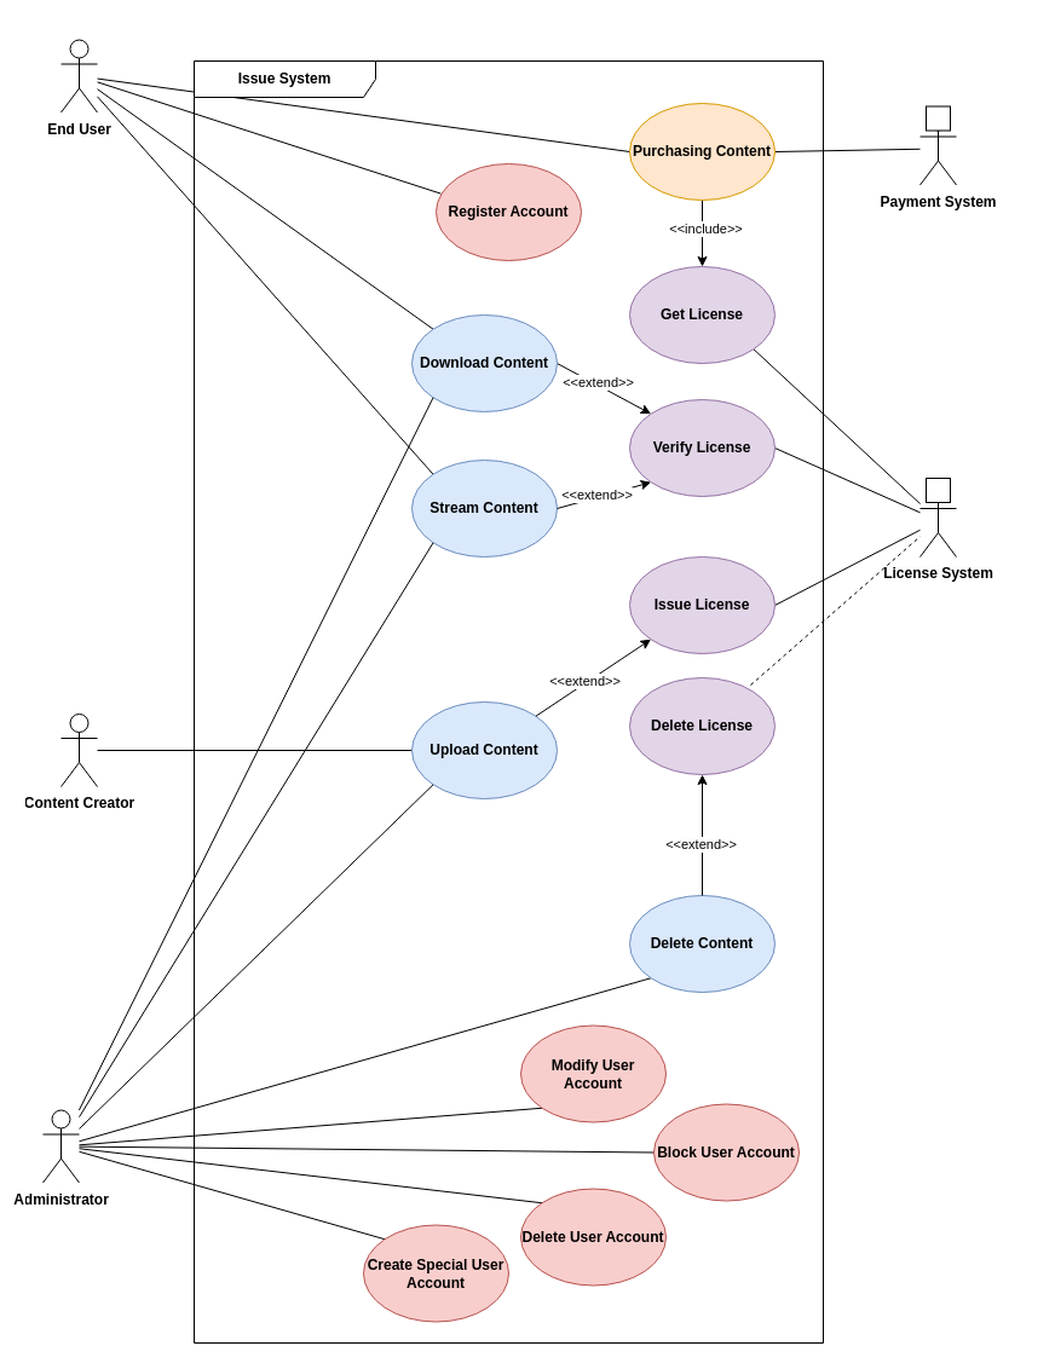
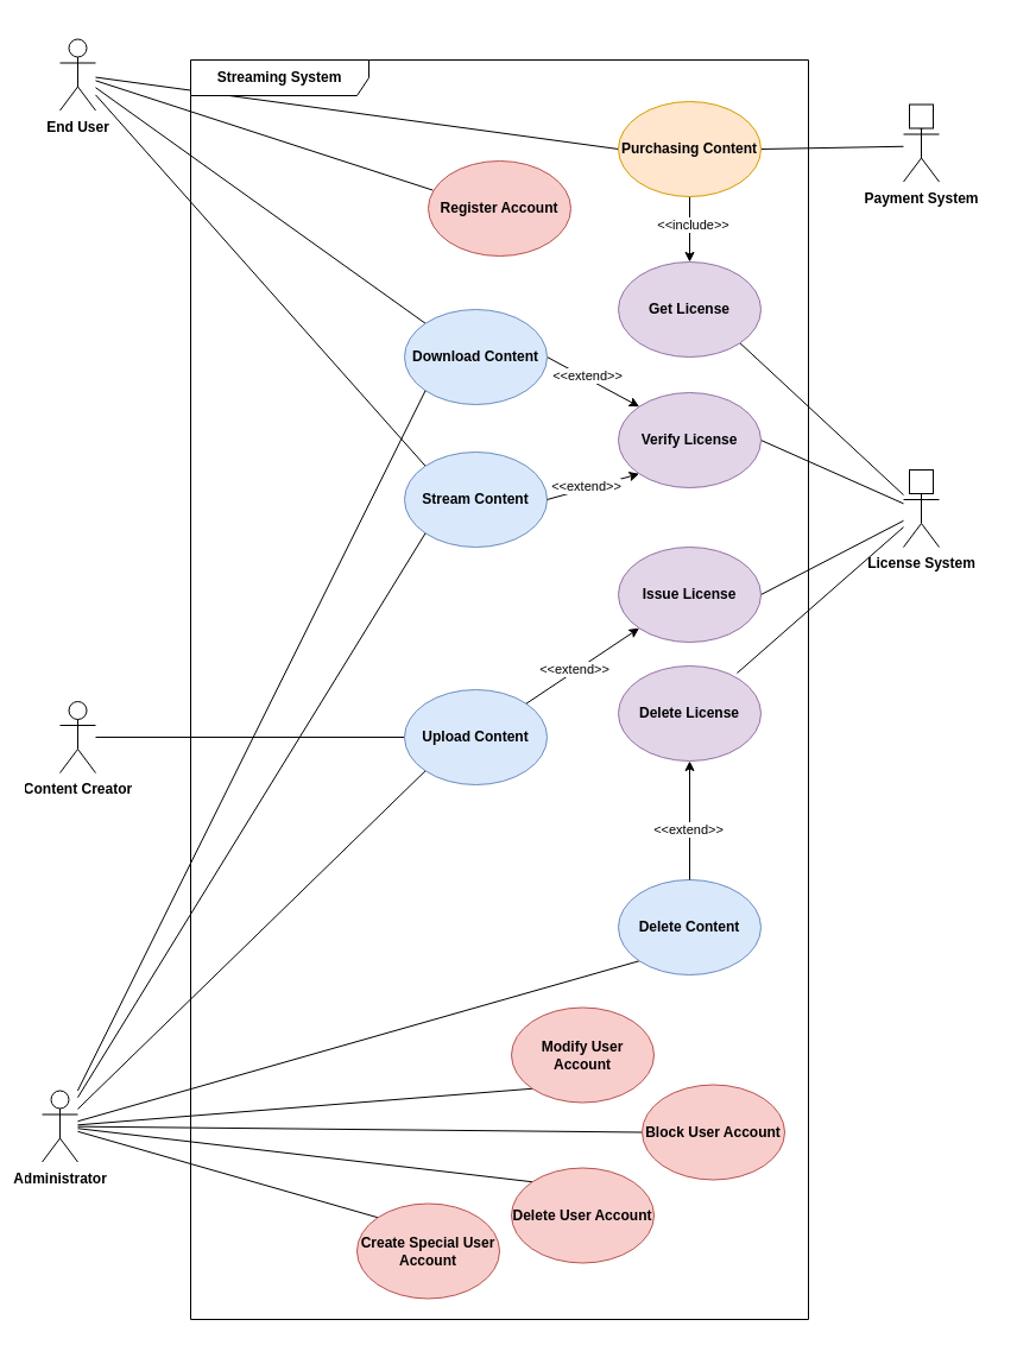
  <mxCell id="0" />
  <mxCell id="1" parent="0" />
  <mxCell id="2" value="End User" style="shape=umlActor;verticalLabelPosition=bottom;verticalAlign=top;html=1;fontStyle=1" parent="1" vertex="1"><mxGeometry x="50" y="32.5" width="30" height="60" as="geometry" /></mxCell>
  <mxCell id="3" value="Administrator" style="shape=umlActor;verticalLabelPosition=bottom;verticalAlign=top;html=1;fontStyle=1" parent="1" vertex="1"><mxGeometry x="35" y="917.5" width="30" height="60" as="geometry" /></mxCell>
  <mxCell id="4" value="Content Creator" style="shape=umlActor;verticalLabelPosition=bottom;verticalAlign=top;html=1;fontStyle=1" parent="1" vertex="1"><mxGeometry x="50" y="590" width="30" height="60" as="geometry" /></mxCell>
  <mxCell id="5" value="" style="endArrow=none;html=1;rounded=0;entryX=0;entryY=0.5;entryDx=0;entryDy=0;fontStyle=1" parent="1" source="4" target="23" edge="1"><mxGeometry width="50" height="50" relative="1" as="geometry"><mxPoint x="550" y="712.5" as="sourcePoint" /><mxPoint x="600" y="662.5" as="targetPoint" /></mxGeometry></mxCell>
  <mxCell id="6" value="" style="endArrow=none;html=1;rounded=0;entryX=1;entryY=1;entryDx=0;entryDy=0;fontStyle=1" parent="1" source="20" target="28" edge="1"><mxGeometry width="50" height="50" relative="1" as="geometry"><mxPoint x="700" y="352.5" as="sourcePoint" /><mxPoint x="640" y="357.5" as="targetPoint" /></mxGeometry></mxCell>
  <mxCell id="7" value="Payment System" style="shape=umlActor;verticalLabelPosition=bottom;verticalAlign=top;html=1;fontStyle=1" parent="1" vertex="1"><mxGeometry x="760" y="92.5" width="30" height="60" as="geometry" /></mxCell>
  <mxCell id="8" value="" style="whiteSpace=wrap;html=1;aspect=fixed;strokeColor=default;align=center;verticalAlign=top;fontFamily=Helvetica;fontSize=12;fontColor=default;fillColor=default;fontStyle=1" parent="1" vertex="1"><mxGeometry x="765" y="87.5" width="20" height="20" as="geometry" /></mxCell>
  <mxCell id="9" value="" style="endArrow=none;html=1;rounded=0;exitX=1;exitY=0.5;exitDx=0;exitDy=0;fontStyle=1" parent="1" source="42" target="7" edge="1"><mxGeometry width="50" height="50" relative="1" as="geometry"><mxPoint x="670" y="252.5" as="sourcePoint" /><mxPoint x="720" y="202.5" as="targetPoint" /></mxGeometry></mxCell>
  <mxCell id="10" value="" style="endArrow=none;html=1;rounded=0;exitX=1;exitY=0.5;exitDx=0;exitDy=0;fontStyle=1" parent="1" source="25" target="20" edge="1"><mxGeometry width="50" height="50" relative="1" as="geometry"><mxPoint x="670" y="487.5" as="sourcePoint" /><mxPoint x="740" y="389.254" as="targetPoint" /></mxGeometry></mxCell>
  <mxCell id="11" value="" style="endArrow=none;html=1;rounded=0;entryX=0;entryY=0.5;entryDx=0;entryDy=0;fontStyle=1" parent="1" source="2" target="42" edge="1"><mxGeometry width="50" height="50" relative="1" as="geometry"><mxPoint x="440" y="192.5" as="sourcePoint" /><mxPoint x="490" y="142.5" as="targetPoint" /></mxGeometry></mxCell>
  <mxCell id="12" value="" style="endArrow=none;html=1;rounded=0;entryX=0;entryY=0;entryDx=0;entryDy=0;fontStyle=1" parent="1" source="2" target="40" edge="1"><mxGeometry width="50" height="50" relative="1" as="geometry"><mxPoint x="300" y="112.5" as="sourcePoint" /><mxPoint x="350" y="62.5" as="targetPoint" /></mxGeometry></mxCell>
  <mxCell id="13" value="" style="endArrow=none;html=1;rounded=0;exitX=0;exitY=0;exitDx=0;exitDy=0;fontStyle=1" parent="1" source="24" target="2" edge="1"><mxGeometry width="50" height="50" relative="1" as="geometry"><mxPoint x="300" y="187.5" as="sourcePoint" /><mxPoint x="350" y="137.5" as="targetPoint" /></mxGeometry></mxCell>
  <mxCell id="14" value="" style="endArrow=none;html=1;rounded=0;exitX=0.033;exitY=0.308;exitDx=0;exitDy=0;exitPerimeter=0;fontStyle=1" parent="1" source="44" target="2" edge="1"><mxGeometry width="50" height="50" relative="1" as="geometry"><mxPoint x="290" y="180" as="sourcePoint" /><mxPoint x="570" y="387.5" as="targetPoint" /><Array as="points" /></mxGeometry></mxCell>
  <mxCell id="15" value="" style="endArrow=none;html=1;rounded=0;entryX=0;entryY=1;entryDx=0;entryDy=0;fontStyle=1" parent="1" source="3" target="34" edge="1"><mxGeometry width="50" height="50" relative="1" as="geometry"><mxPoint x="370" y="702.5" as="sourcePoint" /><mxPoint x="420" y="652.5" as="targetPoint" /></mxGeometry></mxCell>
  <mxCell id="16" value="" style="endArrow=none;html=1;rounded=0;entryX=0;entryY=1;entryDx=0;entryDy=0;fontStyle=1" parent="1" source="3" target="31" edge="1"><mxGeometry width="50" height="50" relative="1" as="geometry"><mxPoint x="140" y="954.5" as="sourcePoint" /><mxPoint x="298" y="875.5" as="targetPoint" /></mxGeometry></mxCell>
  <mxCell id="17" value="" style="endArrow=none;html=1;rounded=0;entryX=0;entryY=0.5;entryDx=0;entryDy=0;fontStyle=1" parent="1" source="3" target="41" edge="1"><mxGeometry width="50" height="50" relative="1" as="geometry"><mxPoint x="140" y="960.5" as="sourcePoint" /><mxPoint x="418" y="925.5" as="targetPoint" /></mxGeometry></mxCell>
  <mxCell id="18" value="" style="endArrow=none;html=1;rounded=0;exitX=0;exitY=0;exitDx=0;exitDy=0;fontStyle=1" parent="1" source="32" target="3" edge="1"><mxGeometry width="50" height="50" relative="1" as="geometry"><mxPoint x="370" y="702.5" as="sourcePoint" /><mxPoint x="250" y="982.5" as="targetPoint" /></mxGeometry></mxCell>
  <mxCell id="19" value="" style="endArrow=none;html=1;rounded=0;exitX=0;exitY=0;exitDx=0;exitDy=0;fontStyle=1" parent="1" source="33" target="3" edge="1"><mxGeometry width="50" height="50" relative="1" as="geometry"><mxPoint x="670" y="662.5" as="sourcePoint" /><mxPoint x="720" y="612.5" as="targetPoint" /></mxGeometry></mxCell>
  <mxCell id="20" value="License System" style="shape=umlActor;verticalLabelPosition=bottom;verticalAlign=top;html=1;fontStyle=1" parent="1" vertex="1"><mxGeometry x="760" y="400" width="30" height="60" as="geometry" /></mxCell>
  <mxCell id="21" value="" style="whiteSpace=wrap;html=1;aspect=fixed;strokeColor=default;align=center;verticalAlign=top;fontFamily=Helvetica;fontSize=12;fontColor=default;fillColor=default;fontStyle=1" parent="1" vertex="1"><mxGeometry x="765" y="395" width="20" height="20" as="geometry" /></mxCell>
  <mxCell id="22" value="" style="endArrow=none;html=1;rounded=0;exitX=1;exitY=0.5;exitDx=0;exitDy=0;fontStyle=1" parent="1" source="35" target="20" edge="1"><mxGeometry width="50" height="50" relative="1" as="geometry"><mxPoint x="420" y="462.5" as="sourcePoint" /><mxPoint x="470" y="412.5" as="targetPoint" /></mxGeometry></mxCell>
  <mxCell id="23" value="Upload Content" style="ellipse;whiteSpace=wrap;html=1;fillColor=#dae8fc;strokeColor=#6c8ebf;fontStyle=1" parent="1" vertex="1"><mxGeometry x="340" y="580" width="120" height="80" as="geometry" /></mxCell>
  <mxCell id="24" value="Stream Content" style="ellipse;whiteSpace=wrap;html=1;fillColor=#dae8fc;strokeColor=#6c8ebf;fontStyle=1" parent="1" vertex="1"><mxGeometry x="340" y="380" width="120" height="80" as="geometry" /></mxCell>
  <mxCell id="25" value="Issue License" style="ellipse;whiteSpace=wrap;html=1;fillColor=#e1d5e7;strokeColor=#9673a6;fontStyle=1" parent="1" vertex="1"><mxGeometry x="520" y="460" width="120" height="80" as="geometry" /></mxCell>
  <mxCell id="26" value="" style="endArrow=classic;html=1;rounded=0;exitX=1;exitY=0;exitDx=0;exitDy=0;fontStyle=1" parent="1" source="23" target="25" edge="1"><mxGeometry width="50" height="50" relative="1" as="geometry"><mxPoint x="520" y="755" as="sourcePoint" /><mxPoint x="960" y="545" as="targetPoint" /></mxGeometry></mxCell>
  <mxCell id="27" value="&amp;lt;&amp;lt;extend&amp;gt;&amp;gt;" style="edgeLabel;html=1;align=center;verticalAlign=middle;resizable=0;points=[];fontStyle=0" parent="26" vertex="1" connectable="0"><mxGeometry x="-0.149" y="2" relative="1" as="geometry"><mxPoint as="offset" /></mxGeometry></mxCell>
  <mxCell id="28" value="Get License" style="ellipse;whiteSpace=wrap;html=1;fillColor=#e1d5e7;strokeColor=#9673a6;fontStyle=1" parent="1" vertex="1"><mxGeometry x="520" y="220" width="120" height="80" as="geometry" /></mxCell>
  <mxCell id="29" value="" style="endArrow=classic;html=1;rounded=0;exitX=0.5;exitY=1;exitDx=0;exitDy=0;entryX=0.5;entryY=0;entryDx=0;entryDy=0;fontStyle=1" parent="1" source="42" target="28" edge="1"><mxGeometry width="50" height="50" relative="1" as="geometry"><mxPoint x="580" y="150" as="sourcePoint" /><mxPoint x="420" y="280" as="targetPoint" /></mxGeometry></mxCell>
  <mxCell id="30" value="&amp;lt;&amp;lt;include&amp;gt;&amp;gt;" style="edgeLabel;html=1;align=center;verticalAlign=middle;resizable=0;points=[];fontStyle=0" parent="29" vertex="1" connectable="0"><mxGeometry x="-0.149" y="2" relative="1" as="geometry"><mxPoint as="offset" /></mxGeometry></mxCell>
  <mxCell id="31" value="Modify User Account" style="ellipse;whiteSpace=wrap;html=1;fillColor=#f8cecc;strokeColor=#b85450;fontStyle=1" parent="1" vertex="1"><mxGeometry x="430" y="847.5" width="120" height="80" as="geometry" /></mxCell>
  <mxCell id="32" value="Delete User Account" style="ellipse;whiteSpace=wrap;html=1;fillColor=#f8cecc;strokeColor=#b85450;fontStyle=1" parent="1" vertex="1"><mxGeometry x="430" y="982.5" width="120" height="80" as="geometry" /></mxCell>
  <mxCell id="33" value="Create Special User Account" style="ellipse;whiteSpace=wrap;html=1;fillColor=#f8cecc;strokeColor=#b85450;fontStyle=1" parent="1" vertex="1"><mxGeometry x="300" y="1012.5" width="120" height="80" as="geometry" /></mxCell>
  <mxCell id="34" value="Delete Content" style="ellipse;whiteSpace=wrap;html=1;fillColor=#dae8fc;strokeColor=#6c8ebf;fontStyle=1" parent="1" vertex="1"><mxGeometry x="520" y="740" width="120" height="80" as="geometry" /></mxCell>
  <mxCell id="35" value="Verify License" style="ellipse;whiteSpace=wrap;html=1;fillColor=#e1d5e7;strokeColor=#9673a6;fontStyle=1" parent="1" vertex="1"><mxGeometry x="520" y="330" width="120" height="80" as="geometry" /></mxCell>
  <mxCell id="36" value="" style="endArrow=classic;html=1;rounded=0;exitX=1;exitY=0.5;exitDx=0;exitDy=0;entryX=0;entryY=0;entryDx=0;entryDy=0;fontStyle=1" parent="1" source="40" target="35" edge="1"><mxGeometry width="50" height="50" relative="1" as="geometry"><mxPoint x="590" y="160" as="sourcePoint" /><mxPoint x="590" y="215" as="targetPoint" /></mxGeometry></mxCell>
  <mxCell id="37" value="&amp;lt;&amp;lt;extend&amp;gt;&amp;gt;" style="edgeLabel;html=1;align=center;verticalAlign=middle;resizable=0;points=[];fontStyle=0" parent="36" vertex="1" connectable="0"><mxGeometry x="-0.149" y="2" relative="1" as="geometry"><mxPoint as="offset" /></mxGeometry></mxCell>
  <mxCell id="38" value="" style="endArrow=classic;html=1;rounded=0;exitX=1;exitY=0.5;exitDx=0;exitDy=0;entryX=0;entryY=1;entryDx=0;entryDy=0;fontStyle=1" parent="1" source="24" target="35" edge="1"><mxGeometry width="50" height="50" relative="1" as="geometry"><mxPoint x="470" y="315" as="sourcePoint" /><mxPoint x="548" y="352" as="targetPoint" /></mxGeometry></mxCell>
  <mxCell id="39" value="&amp;lt;&amp;lt;extend&amp;gt;&amp;gt;" style="edgeLabel;html=1;align=center;verticalAlign=middle;resizable=0;points=[];fontStyle=0" parent="38" vertex="1" connectable="0"><mxGeometry x="-0.149" y="2" relative="1" as="geometry"><mxPoint as="offset" /></mxGeometry></mxCell>
  <mxCell id="40" value="Download Content" style="ellipse;whiteSpace=wrap;html=1;fillColor=#dae8fc;strokeColor=#6c8ebf;fontStyle=1" parent="1" vertex="1"><mxGeometry x="340" y="260" width="120" height="80" as="geometry" /></mxCell>
  <mxCell id="41" value="Block User Account" style="ellipse;whiteSpace=wrap;html=1;fillColor=#f8cecc;strokeColor=#b85450;fontStyle=1" parent="1" vertex="1"><mxGeometry x="540" y="912.5" width="120" height="80" as="geometry" /></mxCell>
  <mxCell id="42" value="&lt;span&gt;Purchasing Content&lt;/span&gt;" style="ellipse;whiteSpace=wrap;html=1;fillColor=#ffe6cc;strokeColor=#d79b00;fontStyle=1" parent="1" vertex="1"><mxGeometry x="520" y="85" width="120" height="80" as="geometry" /></mxCell>
- <mxCell id="43" value="&lt;span&gt;Issue System&lt;/span&gt;" style="shape=umlFrame;whiteSpace=wrap;html=1;pointerEvents=0;width=150;height=30;fontStyle=1" parent="1" vertex="1"><mxGeometry x="160" y="50" width="520" height="1060" as="geometry" /></mxCell>
+ <mxCell id="43" value="&lt;span&gt;Streaming System&lt;/span&gt;" style="shape=umlFrame;whiteSpace=wrap;html=1;pointerEvents=0;width=150;height=30;fontStyle=1" parent="1" vertex="1"><mxGeometry x="160" y="50" width="520" height="1060" as="geometry" /></mxCell>
  <mxCell id="44" value="Register Account" style="ellipse;whiteSpace=wrap;html=1;fillColor=#f8cecc;strokeColor=#b85450;fontStyle=1" parent="1" vertex="1"><mxGeometry x="360" y="135" width="120" height="80" as="geometry" /></mxCell>
  <mxCell id="45" value="" style="endArrow=none;html=1;rounded=0;entryX=0;entryY=1;entryDx=0;entryDy=0;fontStyle=1" parent="1" source="3" target="40" edge="1"><mxGeometry width="50" height="50" relative="1" as="geometry"><mxPoint x="790" y="660" as="sourcePoint" /><mxPoint x="100" y="820" as="targetPoint" /></mxGeometry></mxCell>
  <mxCell id="46" value="" style="endArrow=none;html=1;rounded=0;entryX=0;entryY=1;entryDx=0;entryDy=0;fontStyle=1" parent="1" source="3" target="24" edge="1"><mxGeometry width="50" height="50" relative="1" as="geometry"><mxPoint x="610" y="580" as="sourcePoint" /><mxPoint x="660" y="530" as="targetPoint" /></mxGeometry></mxCell>
  <mxCell id="47" value="" style="endArrow=none;html=1;rounded=0;entryX=0;entryY=1;entryDx=0;entryDy=0;fontStyle=1" parent="1" source="3" target="23" edge="1"><mxGeometry width="50" height="50" relative="1" as="geometry"><mxPoint x="90" y="937" as="sourcePoint" /><mxPoint x="368" y="458" as="targetPoint" /></mxGeometry></mxCell>
  <mxCell id="48" value="Delete License" style="ellipse;whiteSpace=wrap;html=1;fillColor=#e1d5e7;strokeColor=#9673a6;fontStyle=1" parent="1" vertex="1"><mxGeometry x="520" y="560" width="120" height="80" as="geometry" /></mxCell>
  <mxCell id="49" value="" style="endArrow=classic;html=1;rounded=0;exitX=0.5;exitY=0;exitDx=0;exitDy=0;entryX=0.5;entryY=1;entryDx=0;entryDy=0;fontStyle=1" parent="1" source="34" target="48" edge="1"><mxGeometry width="50" height="50" relative="1" as="geometry"><mxPoint x="452" y="600" as="sourcePoint" /><mxPoint x="547" y="538" as="targetPoint" /></mxGeometry></mxCell>
  <mxCell id="50" value="&amp;lt;&amp;lt;extend&amp;gt;&amp;gt;" style="edgeLabel;html=1;align=center;verticalAlign=middle;resizable=0;points=[];fontStyle=0" parent="49" vertex="1" connectable="0"><mxGeometry x="-0.149" y="2" relative="1" as="geometry"><mxPoint as="offset" /></mxGeometry></mxCell>
- <mxCell id="51" value="" style="endArrow=none;html=1;rounded=0;exitX=0.833;exitY=0.075;exitDx=0;exitDy=0;exitPerimeter=0;fontStyle=1;dashed=1;" parent="1" source="48" target="20" edge="1"><mxGeometry width="50" height="50" relative="1" as="geometry"><mxPoint x="610" y="620" as="sourcePoint" /><mxPoint x="750" y="440" as="targetPoint" /></mxGeometry></mxCell>
+ <mxCell id="51" value="" style="endArrow=none;html=1;rounded=0;exitX=0.833;exitY=0.075;exitDx=0;exitDy=0;exitPerimeter=0;fontStyle=1" parent="1" source="48" target="20" edge="1"><mxGeometry width="50" height="50" relative="1" as="geometry"><mxPoint x="610" y="620" as="sourcePoint" /><mxPoint x="750" y="440" as="targetPoint" /></mxGeometry></mxCell>
  <mxCell id="52" value="" style="endArrow=none;html=1;rounded=0;strokeColor=#FFFFFF;" parent="1" edge="1"><mxGeometry width="50" height="50" relative="1" as="geometry"><mxPoint x="850" y="1110" as="sourcePoint" /><mxPoint x="850" as="targetPoint" y="20" /></mxGeometry></mxCell>
  <mxCell id="53" value="" style="endArrow=none;html=1;rounded=0;strokeColor=#FFFFFF;" parent="1" edge="1"><mxGeometry width="50" height="50" relative="1" as="geometry"><mxPoint x="20" y="1110" as="sourcePoint" /><mxPoint x="20" as="targetPoint" y="20" /></mxGeometry></mxCell>
